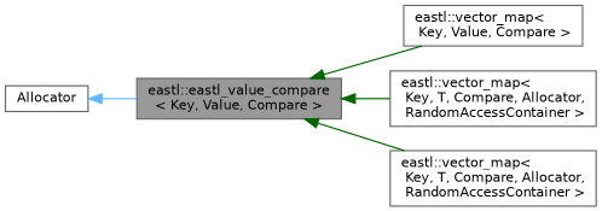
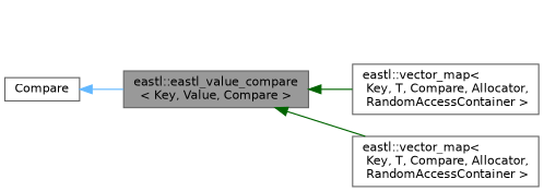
  digraph {
    rankdir=LR
    node [color=gray40 fillcolor=white fontname=Helvetica fontsize=10 shape=box style=filled]
    edge [color=darkgreen dir=back fontname=Helvetica fontsize=10 labelfontname=Helvetica labelfontsize=10 style=solid]
    n1 [fillcolor=grey60 fontcolor=black height=0.2 label="eastl::eastl_value_compare\l\< Key, Value, Compare \>" width=0.4]
-   n2 [height=0.2 label="eastl::vector_map\<\l Key, Value, Compare \>" width=0.4]
    n3 [height=0.2 label="eastl::vector_map\<\l Key, T, Compare, Allocator,\l RandomAccessContainer \>" width=0.4]
    n4 [height=0.2 label="eastl::vector_map\<\l Key, T, Compare, Allocator,\l RandomAccessContainer \>" width=0.4]
-   n5 [height=0.2 label=Allocator width=0.4]
-   n1 -> n2
+   n5 [height=0.2 label=Compare width=0.4]
    n1 -> n3
    n1 -> n4
    n5 -> n1 [color=steelblue1]
  }
